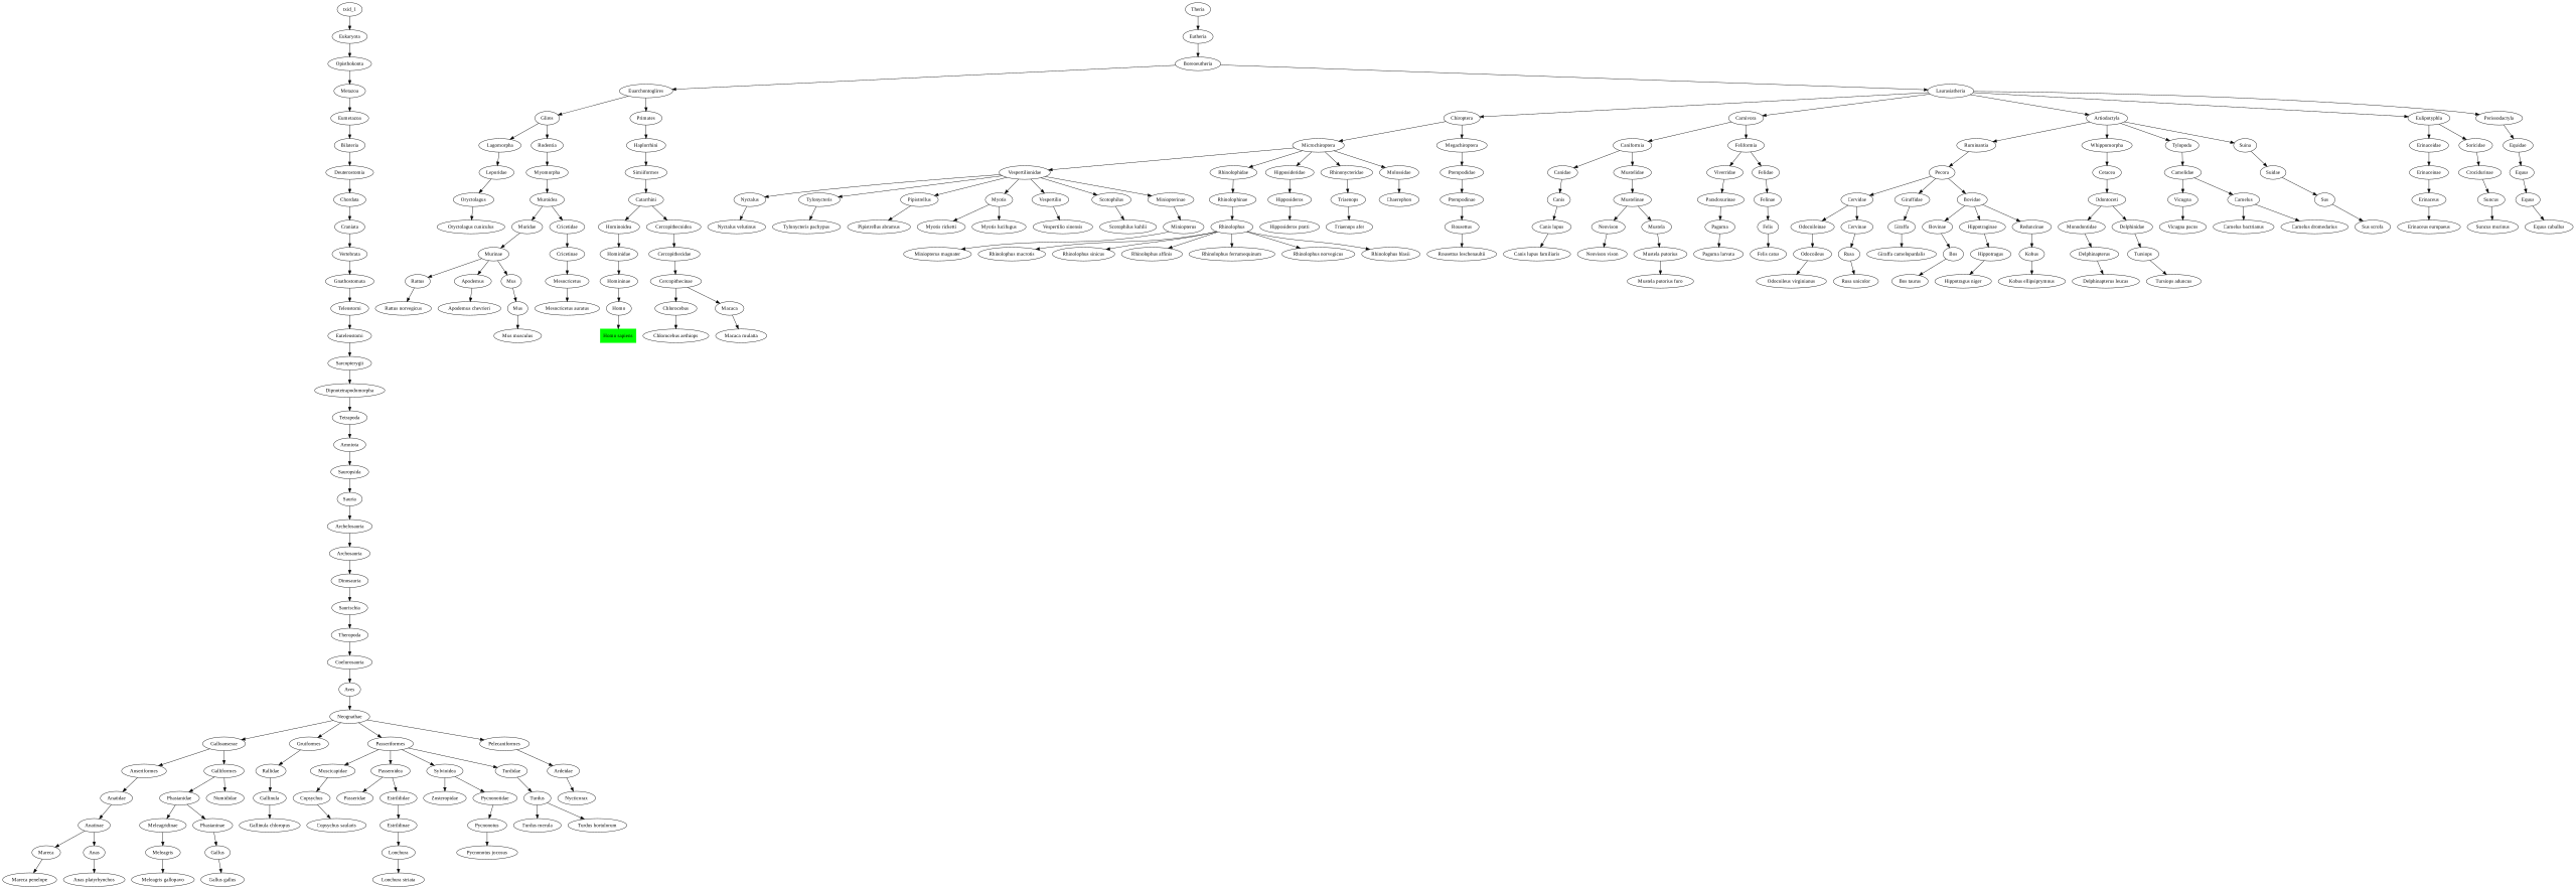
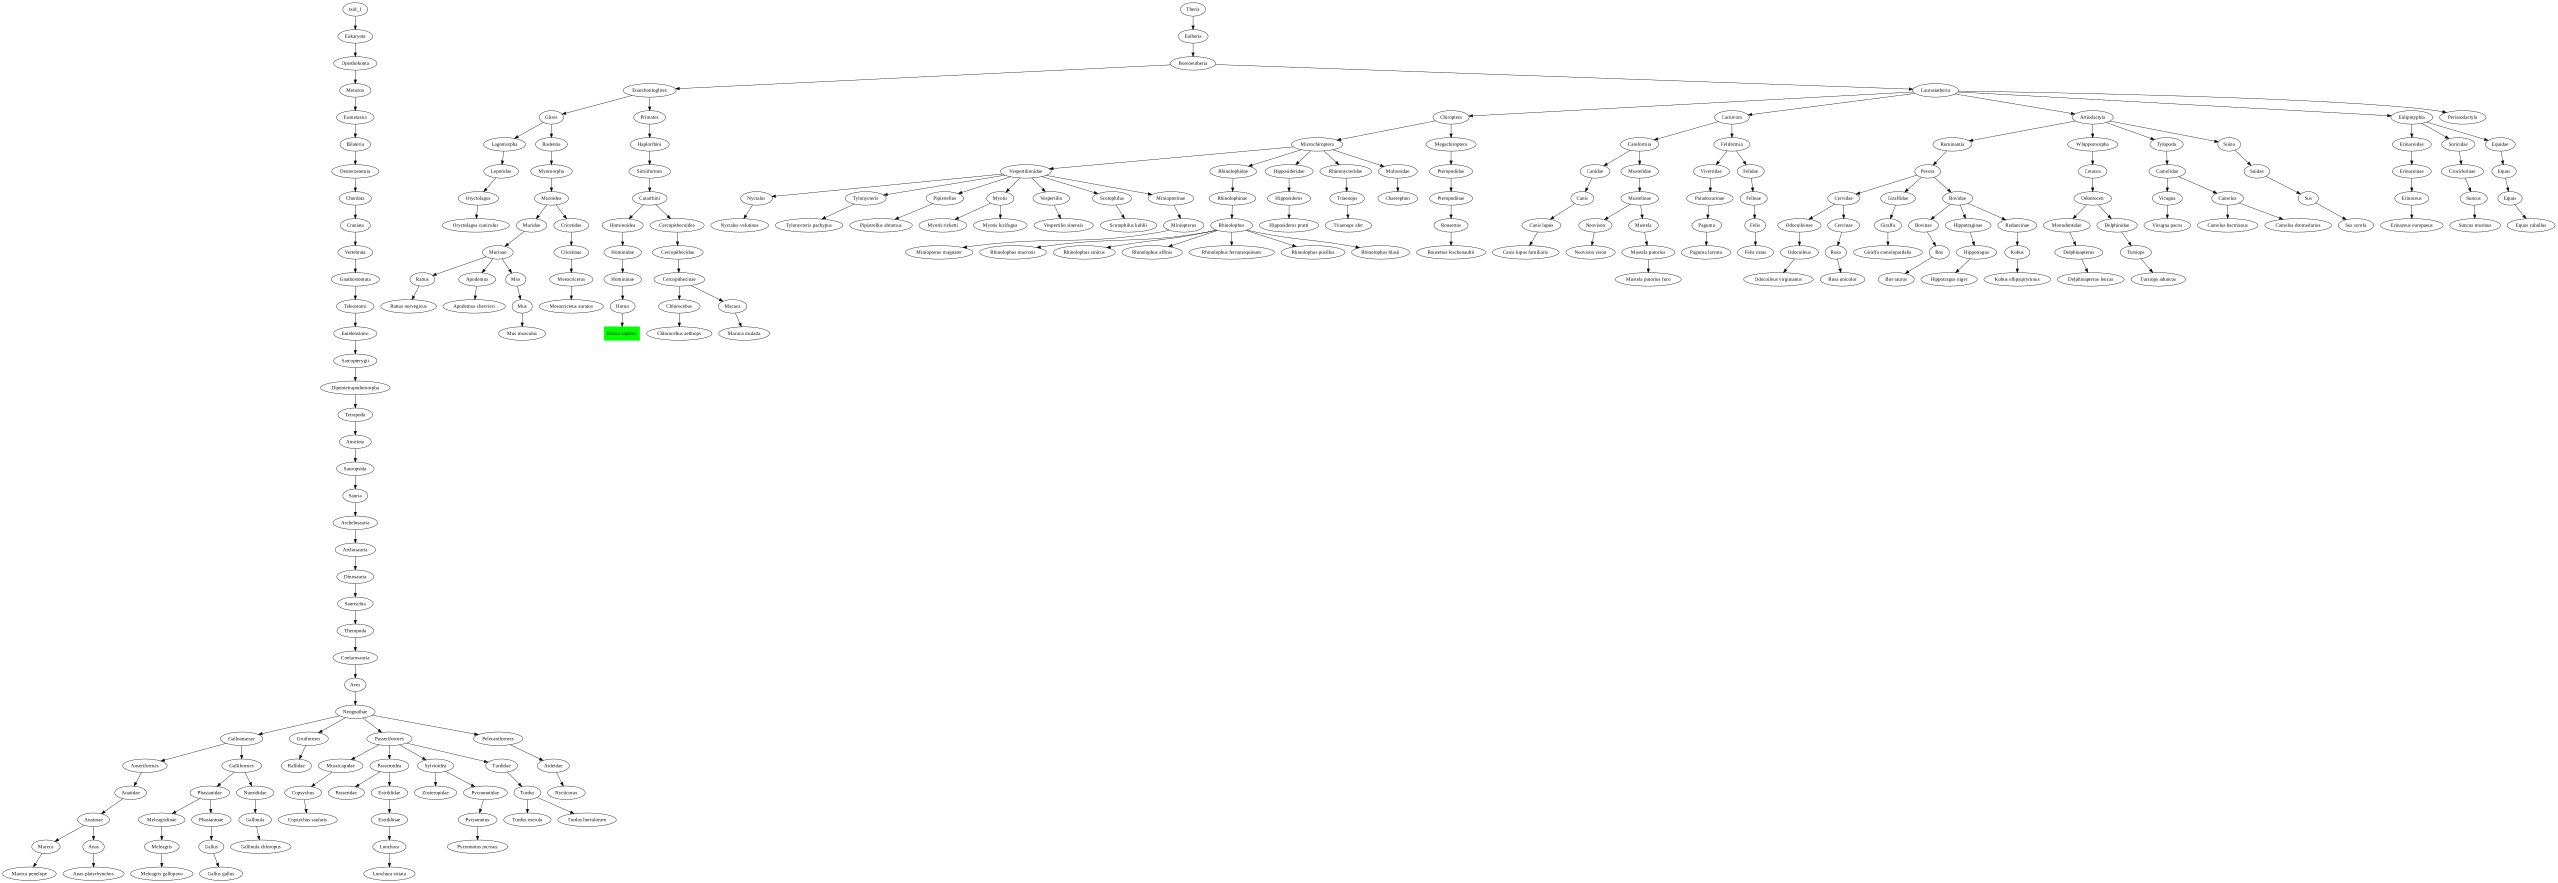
  digraph {
    fontname="Liberation Serif"
    rankdir=TB
    node [fontname="Liberation Serif"]
    edge [fontname="Liberation Serif"]
    n1 [label=Eukaryota]
    n2 [label=Opisthokonta]
    txid_1
    n4 [label=Metazoa]
    n5 [label=Eumetazoa]
    n6 [label=Bilateria]
    n7 [label=Deuterostomia]
    n8 [label=Chordata]
    n9 [label=Craniata]
    n10 [label=Vertebrata]
    n11 [label=Gnathostomata]
    n12 [label=Teleostomi]
    n13 [label=Euteleostomi]
    n14 [label=Sarcopterygii]
    n15 [label=Dipnotetrapodomorpha]
    n16 [label=Tetrapoda]
    n17 [label=Amniota]
    n18 [label=Sauropsida]
    n19 [label=Sauria]
    n20 [label=Theria]
    n21 [label=Eutheria]
    n22 [label=Boreoeutheria]
    n23 [label=Euarchontoglires]
    n24 [label=Laurasiatheria]
    n25 [label=Glires]
    n26 [label=Primates]
    n27 [label=Chiroptera]
    n28 [label=Carnivora]
    n29 [label=Artiodactyla]
    n30 [label=Eulipotyphla]
    n31 [label=Perissodactyla]
    n32 [label=Lagomorpha]
    n33 [label=Rodentia]
    n34 [label=Haplorrhini]
    n35 [label=Leporidae]
    n36 [label=Myomorpha]
    n37 [label=Oryctolagus]
    n38 [label="Oryctolagus cuniculus"]
    n39 [label=Muroidea]
    n40 [label=Muridae]
    n41 [label=Cricetidae]
    n42 [label=Murinae]
    n43 [label=Cricetinae]
    n44 [label=Rattus]
    n45 [label=Apodemus]
    n46 [label=Mus]
    n47 [label="Rattus norvegicus"]
    n48 [label="Apodemus chevrieri"]
    n49 [label=Mus]
    n50 [label="Mus musculus"]
    n51 [label=Mesocricetus]
    n52 [label="Mesocricetus auratus"]
    n53 [label=Simiiformes]
    n54 [label=Catarrhini]
    n55 [label=Hominoidea]
    n56 [label=Cercopithecoidea]
    n57 [label=Hominidae]
    n58 [label=Cercopithecidae]
    n59 [label=Homininae]
    n60 [label=Homo]
    n61 [color=green label="Homo sapiens" shape=record style=filled]
    n62 [label=Cercopithecinae]
    n63 [label=Chlorocebus]
    n64 [label=Macaca]
    n65 [label="Chlorocebus aethiops"]
    n66 [label="Macaca mulatta"]
    n67 [label=Microchiroptera]
    n68 [label=Megachiroptera]
    n69 [label=Caniformia]
    n70 [label=Feliformia]
    n71 [label=Ruminantia]
    n72 [label=Whippomorpha]
    n73 [label=Tylopoda]
    n74 [label=Suina]
    n75 [label=Erinaceidae]
    n76 [label=Soricidae]
    n77 [label=Equidae]
    n78 [label=Vespertilionidae]
    n79 [label=Rhinolophidae]
    n80 [label=Hipposideridae]
    n81 [label=Rhinonycteridae]
    n82 [label=Molossidae]
    n83 [label=Pteropodidae]
    n84 [label=Nyctalus]
    n85 [label=Tylonycteris]
    n86 [label=Pipistrellus]
    n87 [label=Myotis]
    n88 [label=Vespertilio]
    n89 [label=Scotophilus]
    n90 [label=Miniopterinae]
    n91 [label=Rhinolophinae]
    n92 [label=Hipposideros]
    n93 [label=Triaenops]
    n94 [label=Chaerephon]
    n95 [label="Nyctalus velutinus"]
    n96 [label="Tylonycteris pachypus"]
    n97 [label="Pipistrellus abramus"]
    n98 [label="Myotis ricketti"]
    n99 [label="Myotis lucifugus"]
    n100 [label="Vespertilio sinensis"]
    n101 [label="Scotophilus kuhlii"]
    n102 [label=Miniopterus]
    n103 [label="Miniopterus magnater"]
    n104 [label=Rhinolophus]
    n105 [label="Rhinolophus macrotis"]
    n106 [label="Rhinolophus sinicus"]
    n107 [label="Rhinolophus affinis"]
    n108 [label="Rhinolophus ferrumequinum"]
-   n109 [label="Rhinolophus norvegicus"]
+   n109 [label="Rhinolophus pusillus"]
    n110 [label="Rhinolophus blasii"]
    n111 [label="Hipposideros pratti"]
    n112 [label="Triaenops afer"]
    n113 [label=Pteropodinae]
    n114 [label=Rousettus]
    n115 [label="Rousettus leschenaultii"]
    n116 [label=Canidae]
    n117 [label=Mustelidae]
    n118 [label=Viverridae]
    n119 [label=Felidae]
    n120 [label=Canis]
    n121 [label=Mustelinae]
    n122 [label="Canis lupus"]
    n123 [label="Canis lupus familiaris"]
    n124 [label=Neovison]
    n125 [label=Mustela]
    n126 [label="Neovison vison"]
    n127 [label="Mustela putorius"]
    n128 [label="Mustela putorius furo"]
    n129 [label=Paradoxurinae]
    n130 [label=Felinae]
    n131 [label=Paguma]
    n132 [label="Paguma larvata"]
    n133 [label=Felis]
    n134 [label="Felis catus"]
    n135 [label=Pecora]
    n136 [label=Cetacea]
    n137 [label=Camelidae]
    n138 [label=Suidae]
    n139 [label=Cervidae]
    n140 [label=Giraffidae]
    n141 [label=Bovidae]
    n142 [label=Odocoileinae]
    n143 [label=Cervinae]
    n144 [label=Giraffa]
    n145 [label=Bovinae]
    n146 [label=Hippotraginae]
    n147 [label=Reduncinae]
    n148 [label=Odocoileus]
    n149 [label=Rusa]
    n150 [label="Odocoileus virginianus"]
    n151 [label="Rusa unicolor"]
    n152 [label="Giraffa camelopardalis"]
    n153 [label=Bos]
    n154 [label=Hippotragus]
    n155 [label=Kobus]
    n156 [label="Bos taurus"]
    n157 [label="Hippotragus niger"]
    n158 [label="Kobus ellipsiprymnus"]
    n159 [label=Odontoceti]
    n160 [label=Monodontidae]
    n161 [label=Delphinidae]
    n162 [label=Delphinapterus]
    n163 [label=Tursiops]
    n164 [label="Delphinapterus leucas"]
    n165 [label="Tursiops aduncus"]
    n166 [label=Vicugna]
    n167 [label=Camelus]
    n168 [label="Vicugna pacos"]
    n169 [label="Camelus bactrianus"]
    n170 [label="Camelus dromedarius"]
    n171 [label=Sus]
    n172 [label="Sus scrofa"]
    n173 [label=Erinaceinae]
    n174 [label=Crocidurinae]
    n175 [label=Erinaceus]
    n176 [label="Erinaceus europaeus"]
    n177 [label=Suncus]
    n178 [label="Suncus murinus"]
    n179 [label=Equus]
    n180 [label=Equus]
    n181 [label="Equus caballus"]
    n182 [label=Archelosauria]
    n183 [label=Archosauria]
    n184 [label=Dinosauria]
    n185 [label=Saurischia]
    n186 [label=Theropoda]
    n187 [label=Coelurosauria]
    n188 [label=Aves]
    n189 [label=Neognathae]
    n190 [label=Galloanserae]
    n191 [label=Gruiformes]
    n192 [label=Passeriformes]
    n193 [label=Pelecaniformes]
    n194 [label=Anseriformes]
    n195 [label=Galliformes]
    n196 [label=Rallidae]
    n197 [label=Muscicapidae]
    n198 [label=Passeroidea]
    n199 [label=Sylvioidea]
    n200 [label=Turdidae]
    n201 [label=Ardeidae]
    n202 [label=Anatidae]
    n203 [label=Phasianidae]
    n204 [label=Numididae]
    n205 [label=Anatinae]
    n206 [label=Mareca]
    n207 [label=Anas]
    n208 [label="Mareca penelope"]
    n209 [label="Anas platyrhynchos"]
    n210 [label=Meleagridinae]
    n211 [label=Phasianinae]
    n212 [label=Meleagris]
    n213 [label=Gallus]
    n214 [label="Meleagris gallopavo"]
    n215 [label="Gallus gallus"]
    n216 [label=Gallinula]
    n217 [label="Gallinula chloropus"]
    n218 [label=Copsychus]
    n219 [label=Passeridae]
    n220 [label=Estrildidae]
    n221 [label=Zosteropidae]
    n222 [label=Pycnonotidae]
    n223 [label=Turdus]
    n224 [label="Copsychus saularis"]
    n225 [label=Estrildinae]
    n226 [label=Lonchura]
    n227 [label="Lonchura striata"]
    n228 [label=Pycnonotus]
    n229 [label="Pycnonotus jocosus"]
    n230 [label="Turdus merula"]
    n231 [label="Turdus hortulorum"]
    n232 [label=Nycticorax]
    n1 -> n2
    n2 -> n4
    txid_1 -> n1
    n4 -> n5
    n5 -> n6
    n6 -> n7
    n7 -> n8
    n8 -> n9
    n9 -> n10
    n10 -> n11
    n11 -> n12
    n12 -> n13
    n13 -> n14
    n14 -> n15
    n15 -> n16
    n16 -> n17
    n17 -> n18
    n18 -> n19
    n19 -> n182
    n20 -> n21
    n21 -> n22
    n22 -> n23
    n22 -> n24
    n23 -> n25
    n23 -> n26
    n24 -> n27
    n24 -> n28
    n24 -> n29
    n24 -> n30
    n24 -> n31
    n25 -> n32
    n25 -> n33
    n26 -> n34
    n27 -> n67
    n27 -> n68
    n28 -> n69
    n28 -> n70
    n29 -> n71
    n29 -> n72
    n29 -> n73
    n29 -> n74
    n30 -> n75
    n30 -> n76
-   n31 -> n77
+   n30 -> n77
    n32 -> n35
    n33 -> n36
    n34 -> n53
    n35 -> n37
    n36 -> n39
    n37 -> n38
    n39 -> n40
    n39 -> n41
    n40 -> n42
    n41 -> n43
    n42 -> n44
    n42 -> n45
    n42 -> n46
    n43 -> n51
    n44 -> n47
    n45 -> n48
    n46 -> n49
    n49 -> n50
    n51 -> n52
    n53 -> n54
    n54 -> n55
    n54 -> n56
    n55 -> n57
    n56 -> n58
    n57 -> n59
    n58 -> n62
    n59 -> n60
    n60 -> n61
    n62 -> n63
    n62 -> n64
    n63 -> n65
    n64 -> n66
    n67 -> n78
    n67 -> n79
    n67 -> n80
    n67 -> n81
    n67 -> n82
    n68 -> n83
    n69 -> n116
    n69 -> n117
    n70 -> n118
    n70 -> n119
    n71 -> n135
    n72 -> n136
    n73 -> n137
    n74 -> n138
    n75 -> n173
    n76 -> n174
    n77 -> n179
    n78 -> n84
    n78 -> n85
    n78 -> n86
    n78 -> n87
    n78 -> n88
    n78 -> n89
    n78 -> n90
    n79 -> n91
    n80 -> n92
    n81 -> n93
    n82 -> n94
    n83 -> n113
    n84 -> n95
    n85 -> n96
    n86 -> n97
    n87 -> n98
    n87 -> n99
    n88 -> n100
    n89 -> n101
    n90 -> n102
    n91 -> n104
    n92 -> n111
    n93 -> n112
    n102 -> n103
    n104 -> n105
    n104 -> n106
    n104 -> n107
    n104 -> n108
    n104 -> n109
    n104 -> n110
    n113 -> n114
    n114 -> n115
    n116 -> n120
    n117 -> n121
    n118 -> n129
    n119 -> n130
    n120 -> n122
    n121 -> n124
    n121 -> n125
    n122 -> n123
    n124 -> n126
    n125 -> n127
    n127 -> n128
    n129 -> n131
    n130 -> n133
    n131 -> n132
    n133 -> n134
    n135 -> n139
    n135 -> n140
    n135 -> n141
    n136 -> n159
    n137 -> n166
    n137 -> n167
    n138 -> n171
    n139 -> n142
    n139 -> n143
    n140 -> n144
    n141 -> n145
    n141 -> n146
    n141 -> n147
    n142 -> n148
    n143 -> n149
    n144 -> n152
    n145 -> n153
    n146 -> n154
    n147 -> n155
    n148 -> n150
    n149 -> n151
    n153 -> n156
    n154 -> n157
    n155 -> n158
    n159 -> n160
    n159 -> n161
    n160 -> n162
    n161 -> n163
    n162 -> n164
    n163 -> n165
    n166 -> n168
    n167 -> n169
    n167 -> n170
    n171 -> n172
    n173 -> n175
    n174 -> n177
    n175 -> n176
    n177 -> n178
    n179 -> n180
    n180 -> n181
    n182 -> n183
    n183 -> n184
    n184 -> n185
    n185 -> n186
    n186 -> n187
    n187 -> n188
    n188 -> n189
    n189 -> n190
    n189 -> n191
    n189 -> n192
    n189 -> n193
    n190 -> n194
    n190 -> n195
    n191 -> n196
    n192 -> n197
    n192 -> n198
    n192 -> n199
    n192 -> n200
    n193 -> n201
    n194 -> n202
    n195 -> n203
    n195 -> n204
-   n196 -> n216
+   n204 -> n216
    n197 -> n218
    n198 -> n219
    n198 -> n220
    n199 -> n221
    n199 -> n222
    n200 -> n223
    n201 -> n232
    n202 -> n205
    n203 -> n210
    n203 -> n211
    n205 -> n206
    n205 -> n207
    n206 -> n208
    n207 -> n209
    n210 -> n212
    n211 -> n213
    n212 -> n214
    n213 -> n215
    n216 -> n217
    n218 -> n224
    n220 -> n225
    n222 -> n228
    n223 -> n230
    n223 -> n231
    n225 -> n226
    n226 -> n227
    n228 -> n229
  }
